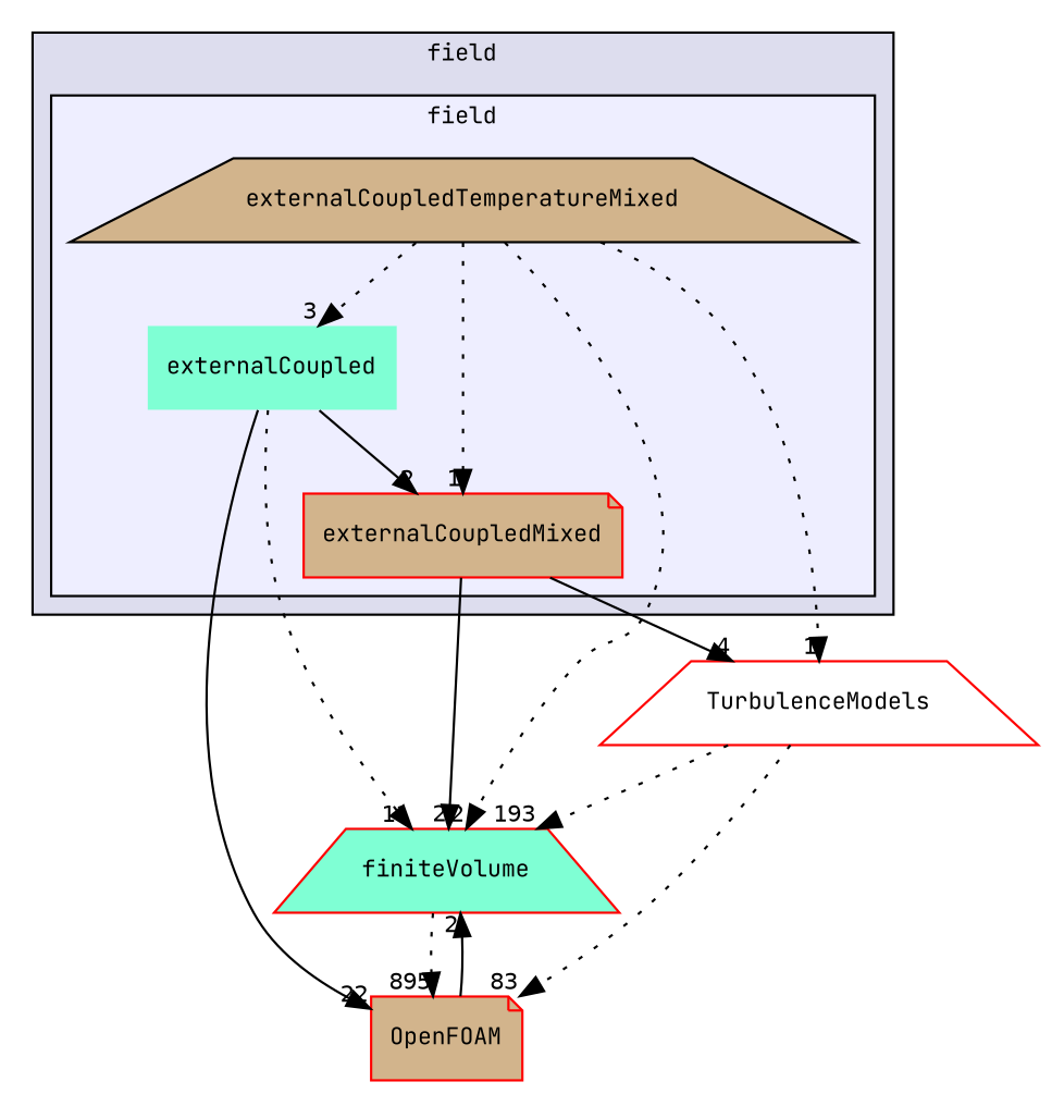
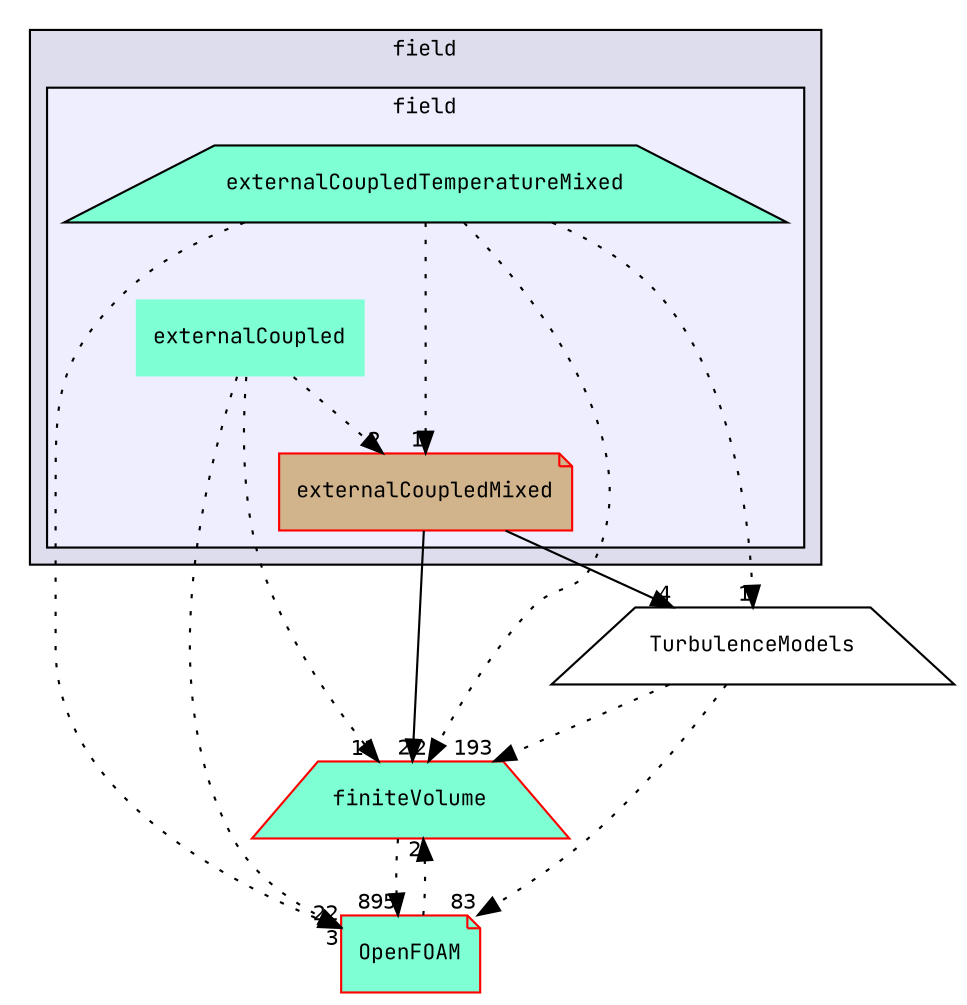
  digraph {
    compound=true
    fontname="JetBrains Mono"
    node [fillcolor=aquamarine fontname="JetBrains Mono" fontsize=10 shape=trapezium style=filled color=red]
    edge [fontname="JetBrains Mono" headlabel=2 labeldistance=1.5 labelfontname=Helvetica labelfontsize=10 style=dotted]
    n1 [label=externalCoupled shape=plaintext color=""]
    n2 [fillcolor=tan label=externalCoupledMixed shape=note]
-   n3 [color=black fillcolor=tan label=externalCoupledTemperatureMixed]
+   n3 [color=black label=externalCoupledTemperatureMixed]
    n4 [label=finiteVolume]
-   n5 [fillcolor=tan label=OpenFOAM shape=note]
-   n6 [fillcolor=white label=TurbulenceModels]
+   n5 [label=OpenFOAM shape=note]
+   n6 [color=black fillcolor=white label=TurbulenceModels]
    subgraph cluster_1 {
      bgcolor="#ddddee"
      fontsize=10
      label=field
      pencolor=black
      subgraph cluster_2 {
        bgcolor="#eeeeff"
        fontsize=10
        label=field
        pencolor=black
        n1
        n2
        n3
      }
    }
-   n1 -> n2 [style=solid]
+   n1 -> n2
    n1 -> n4 [headlabel=11]
-   n1 -> n5 [headlabel=22 style=solid]
+   n1 -> n5 [headlabel=22]
    n2 -> n4 [style=solid]
    n2 -> n6 [headlabel=4 style=solid]
    n3 -> n2 [headlabel=1]
    n3 -> n4
-   n3 -> n1 [headlabel=3]
+   n3 -> n5 [headlabel=3]
    n3 -> n6 [headlabel=1]
    n4 -> n5 [headlabel=895]
-   n5 -> n4 [style=solid]
+   n5 -> n4
    n6 -> n4 [headlabel=193]
    n6 -> n5 [headlabel=83]
  }
